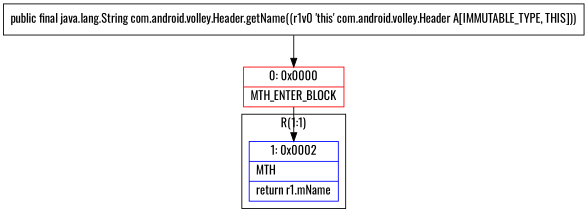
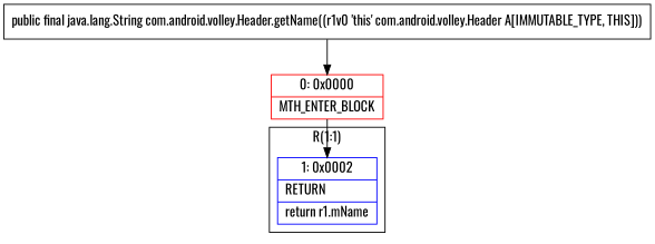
  digraph {
    fontname=Oswald
    node [shape=record fontname=Oswald]
    edge [fontname=Oswald]
-   n1 [color=blue label="{1\:\ 0x0002|MTH\l|return r1.mName\l}"]
+   n1 [color=blue label="{1\:\ 0x0002|RETURN\l|return r1.mName\l}"]
    n2 [color=red label="{0\:\ 0x0000|MTH_ENTER_BLOCK\l}"]
    n3 [label="{public final java.lang.String com.android.volley.Header.getName((r1v0 'this' com.android.volley.Header A[IMMUTABLE_TYPE, THIS])) }"]
    subgraph cluster_1 {
      label="R(1:1)"
      n1
    }
    n2 -> n1
    n3 -> n2
  }
